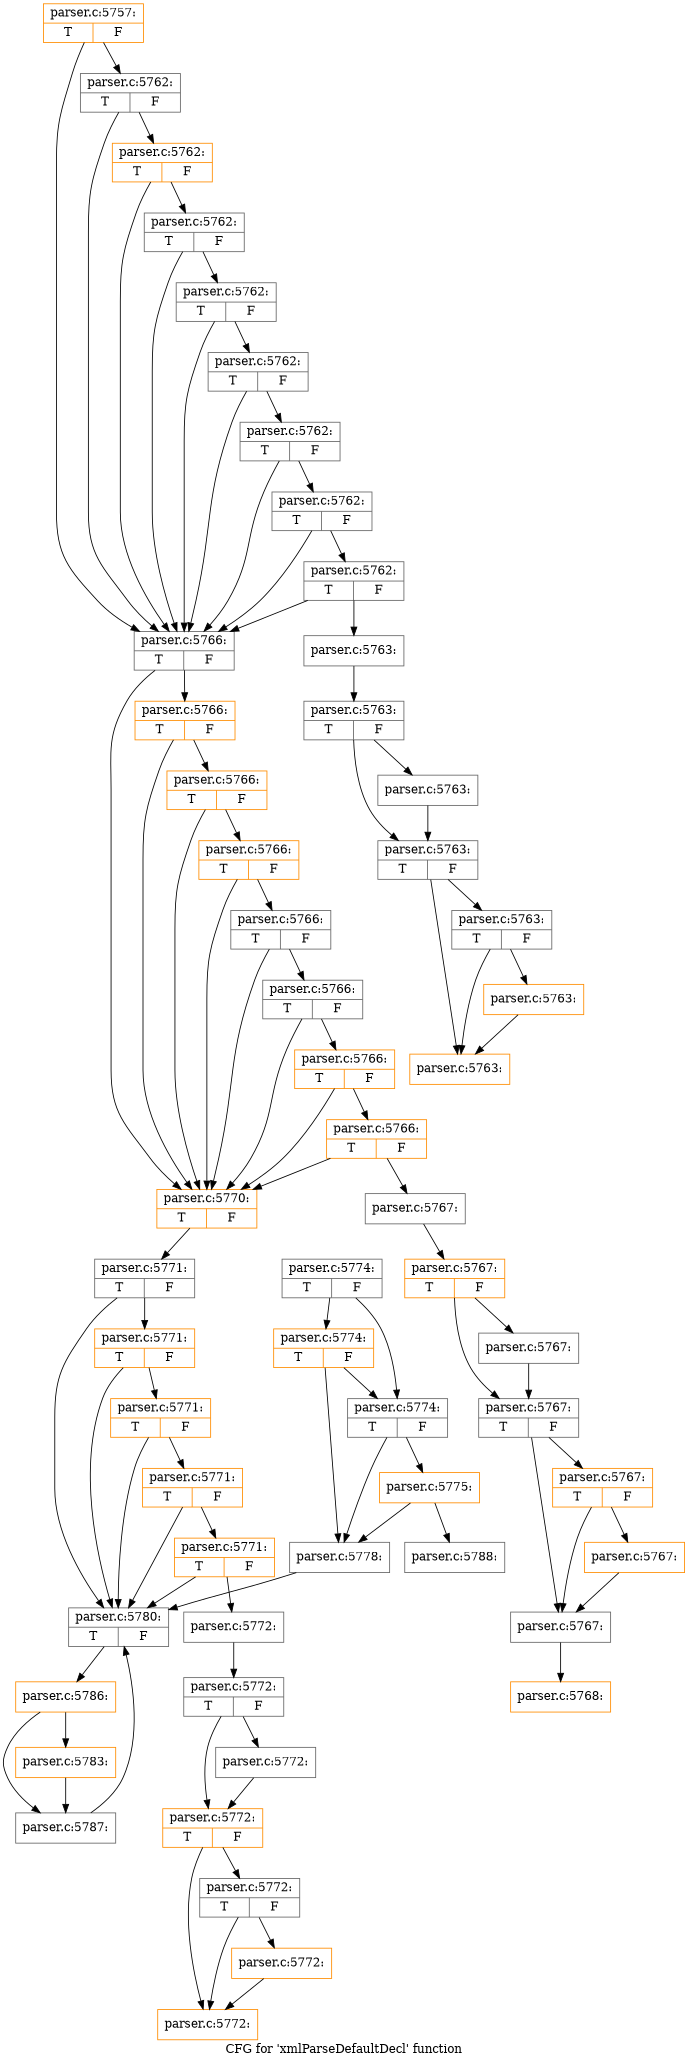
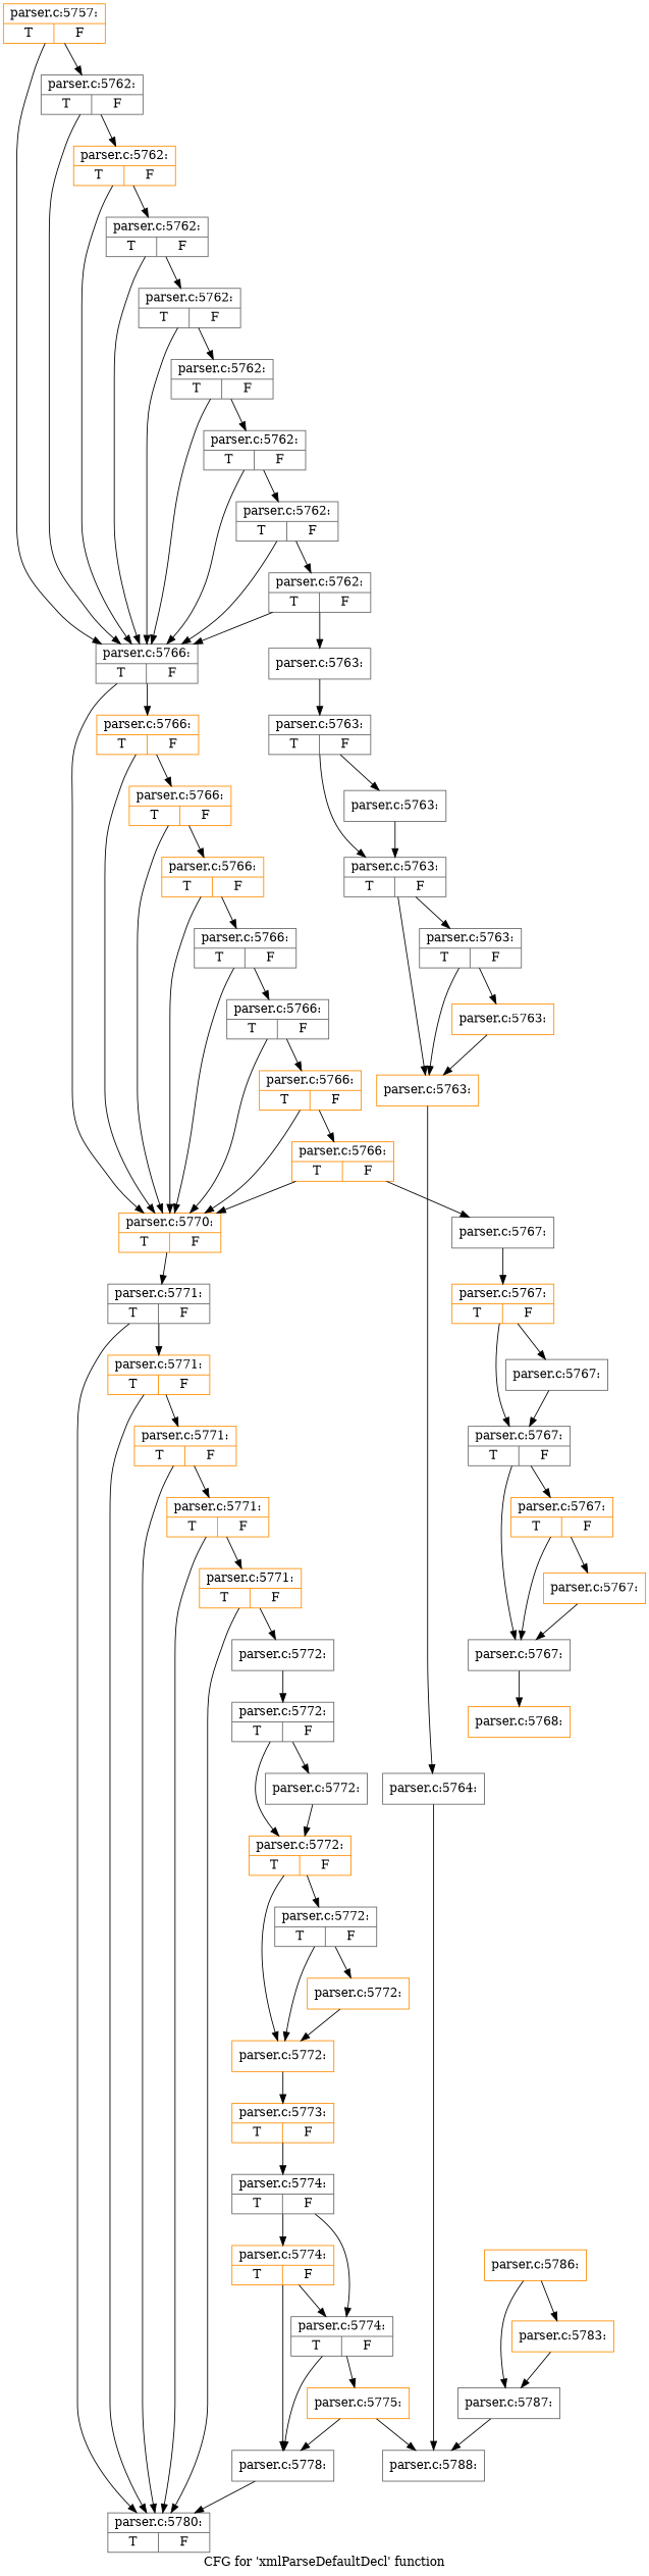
  digraph {
    label="CFG for 'xmlParseDefaultDecl' function"
    node [color=gray40 shape=record]
    n1 [color=darkorange label="{parser.c:5757:|{<s0>T|<s1>F}}"]
    n2 [label="{parser.c:5762:|{<s0>T|<s1>F}}"]
    n3 [label="{parser.c:5766:|{<s0>T|<s1>F}}"]
    n4 [color=darkorange label="{parser.c:5762:|{<s0>T|<s1>F}}"]
    n5 [color=darkorange label="{parser.c:5766:|{<s0>T|<s1>F}}"]
    n6 [color=darkorange label="{parser.c:5770:|{<s0>T|<s1>F}}"]
    n7 [label="{parser.c:5762:|{<s0>T|<s1>F}}"]
    n8 [color=darkorange label="{parser.c:5766:|{<s0>T|<s1>F}}"]
    n9 [label="{parser.c:5771:|{<s0>T|<s1>F}}"]
    n10 [label="{parser.c:5762:|{<s0>T|<s1>F}}"]
    n11 [label="{parser.c:5762:|{<s0>T|<s1>F}}"]
    n12 [label="{parser.c:5762:|{<s0>T|<s1>F}}"]
    n13 [label="{parser.c:5762:|{<s0>T|<s1>F}}"]
    n14 [label="{parser.c:5762:|{<s0>T|<s1>F}}"]
    n15 [label="{parser.c:5763:}"]
    n16 [label="{parser.c:5763:|{<s0>T|<s1>F}}"]
    n17 [label="{parser.c:5763:}"]
    n18 [label="{parser.c:5763:|{<s0>T|<s1>F}}"]
    n19 [label="{parser.c:5763:|{<s0>T|<s1>F}}"]
    n20 [color=darkorange label="{parser.c:5763:}"]
    n21 [color=darkorange label="{parser.c:5763:}"]
+   n22 [label="{parser.c:5764:}"]
    n23 [label="{parser.c:5788:}"]
    n24 [color=darkorange label="{parser.c:5766:|{<s0>T|<s1>F}}"]
    n25 [label="{parser.c:5780:|{<s0>T|<s1>F}}"]
    n26 [color=darkorange label="{parser.c:5771:|{<s0>T|<s1>F}}"]
    n27 [color=darkorange label="{parser.c:5786:}"]
    n28 [label="{parser.c:5766:|{<s0>T|<s1>F}}"]
    n29 [label="{parser.c:5766:|{<s0>T|<s1>F}}"]
    n30 [color=darkorange label="{parser.c:5766:|{<s0>T|<s1>F}}"]
    n31 [color=darkorange label="{parser.c:5766:|{<s0>T|<s1>F}}"]
    n32 [label="{parser.c:5767:}"]
    n33 [color=darkorange label="{parser.c:5767:|{<s0>T|<s1>F}}"]
    n34 [label="{parser.c:5767:}"]
    n35 [label="{parser.c:5767:|{<s0>T|<s1>F}}"]
    n36 [color=darkorange label="{parser.c:5767:|{<s0>T|<s1>F}}"]
    n37 [label="{parser.c:5767:}"]
    n38 [color=darkorange label="{parser.c:5767:}"]
    n39 [color=darkorange label="{parser.c:5768:}"]
    n40 [color=darkorange label="{parser.c:5771:|{<s0>T|<s1>F}}"]
    n41 [color=darkorange label="{parser.c:5783:}"]
    n42 [label="{parser.c:5787:}"]
    n43 [color=darkorange label="{parser.c:5771:|{<s0>T|<s1>F}}"]
    n44 [color=darkorange label="{parser.c:5771:|{<s0>T|<s1>F}}"]
    n45 [label="{parser.c:5772:}"]
    n46 [label="{parser.c:5772:|{<s0>T|<s1>F}}"]
    n47 [label="{parser.c:5772:}"]
    n48 [color=darkorange label="{parser.c:5772:|{<s0>T|<s1>F}}"]
    n49 [label="{parser.c:5772:|{<s0>T|<s1>F}}"]
    n50 [color=darkorange label="{parser.c:5772:}"]
    n51 [color=darkorange label="{parser.c:5772:}"]
+   n52 [color=darkorange label="{parser.c:5773:|{<s0>T|<s1>F}}"]
    n53 [label="{parser.c:5774:|{<s0>T|<s1>F}}"]
    n54 [label="{parser.c:5778:}"]
    n55 [color=darkorange label="{parser.c:5774:|{<s0>T|<s1>F}}"]
    n56 [label="{parser.c:5774:|{<s0>T|<s1>F}}"]
    n57 [color=darkorange label="{parser.c:5775:}"]
    n1 -> n2
    n1 -> n3
    n2 -> n3
    n2 -> n4
    n3 -> n5
    n3 -> n6
    n4 -> n3
    n4 -> n7
    n5 -> n6
    n5 -> n8
    n6 -> n9
    n7 -> n3
    n7 -> n10
    n8 -> n6
    n8 -> n24
    n9 -> n25
    n9 -> n26
    n10 -> n3
    n10 -> n11
    n11 -> n3
    n11 -> n12
    n12 -> n3
    n12 -> n13
    n13 -> n3
    n13 -> n14
    n14 -> n3
    n14 -> n15
    n15 -> n16
    n16 -> n17
    n16 -> n18
    n17 -> n18
    n18 -> n19
    n18 -> n20
    n19 -> n20
    n19 -> n21
+   n20 -> n22
    n21 -> n20
+   n22 -> n23
    n24 -> n6
    n24 -> n28
-   n25 -> n27
    n26 -> n25
    n26 -> n40
    n27 -> n41
    n27 -> n42
    n28 -> n6
    n28 -> n29
    n29 -> n6
    n29 -> n30
    n30 -> n6
    n30 -> n31
    n31 -> n6
    n31 -> n32
    n32 -> n33
    n33 -> n34
    n33 -> n35
    n34 -> n35
    n35 -> n36
    n35 -> n37
    n36 -> n37
    n36 -> n38
    n37 -> n39
    n38 -> n37
    n40 -> n25
    n40 -> n43
    n41 -> n42
-   n42 -> n25
+   n42 -> n23
    n43 -> n25
    n43 -> n44
    n44 -> n25
    n44 -> n45
    n45 -> n46
    n46 -> n47
    n46 -> n48
    n47 -> n48
    n48 -> n49
    n48 -> n50
    n49 -> n50
    n49 -> n51
+   n50 -> n52
    n51 -> n50
+   n52 -> n53
    n53 -> n55
    n53 -> n56
    n54 -> n25
    n55 -> n54
    n55 -> n56
    n56 -> n54
    n56 -> n57
    n57 -> n23
    n57 -> n54
  }
